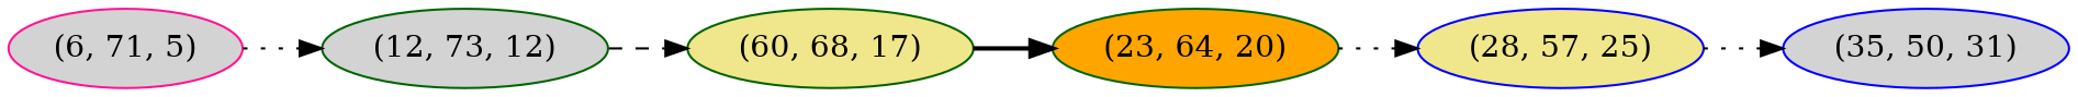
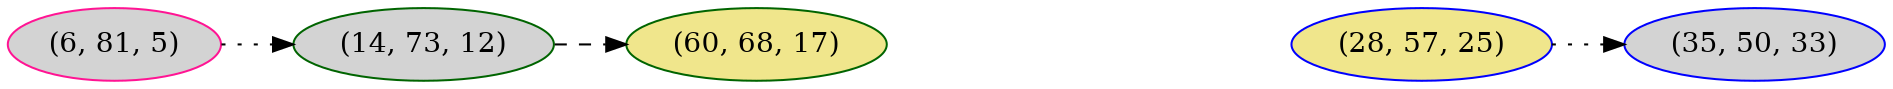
  digraph {
    rankdir=LR
    node [color=darkgreen fillcolor=lightgrey style=filled]
    edge [style=dotted]
-   "(6, 81, 5)" [color=deeppink label="(6, 71, 5)"]
-   "(14, 73, 12)" [label="(12, 73, 12)"]
+   "(6, 81, 5)" [color=deeppink]
+   "(14, 73, 12)"
    n3 [fillcolor=khaki label="(60, 68, 17)"]
-   "(23, 64, 20)" [fillcolor=orange]
    "(28, 57, 25)" [color=blue fillcolor=khaki]
-   "(35, 50, 31)" [color=blue]
+   "(35, 50, 31)" [color=blue label="(35, 50, 33)"]
    "(6, 81, 5)" -> "(14, 73, 12)"
    "(14, 73, 12)" -> n3 [style=dashed]
-   n3 -> "(23, 64, 20)" [style=bold]
-   "(23, 64, 20)" -> "(28, 57, 25)"
    "(28, 57, 25)" -> "(35, 50, 31)"
  }
